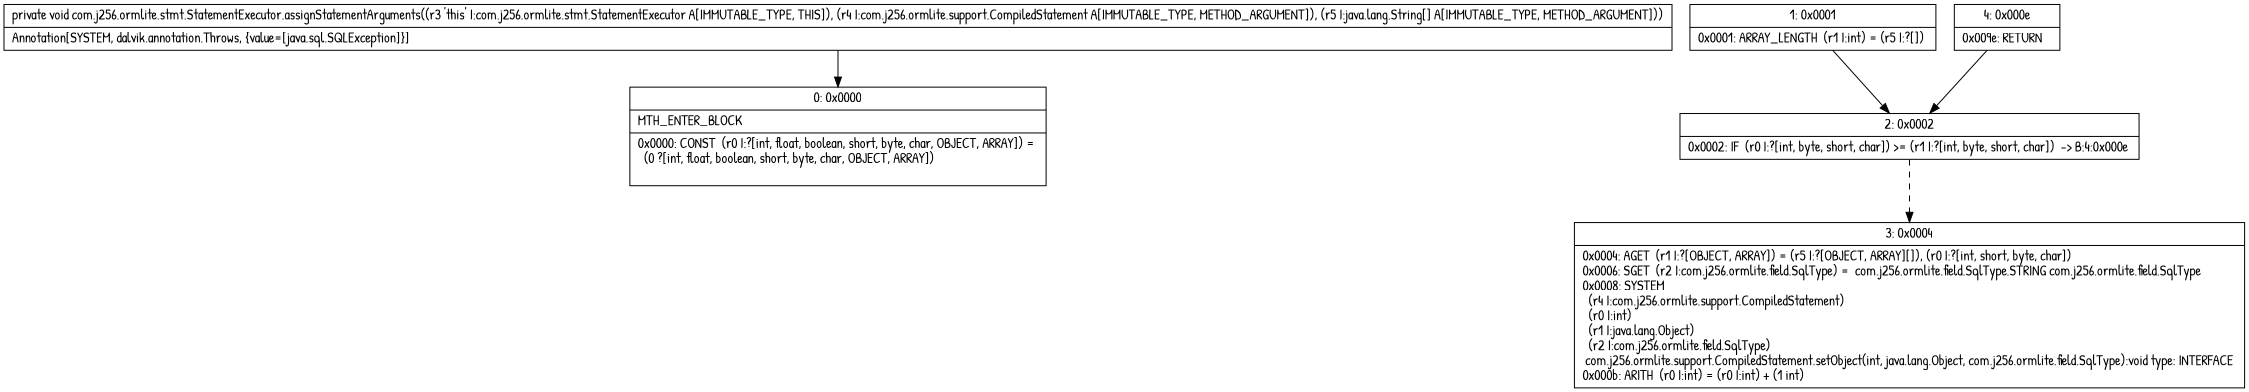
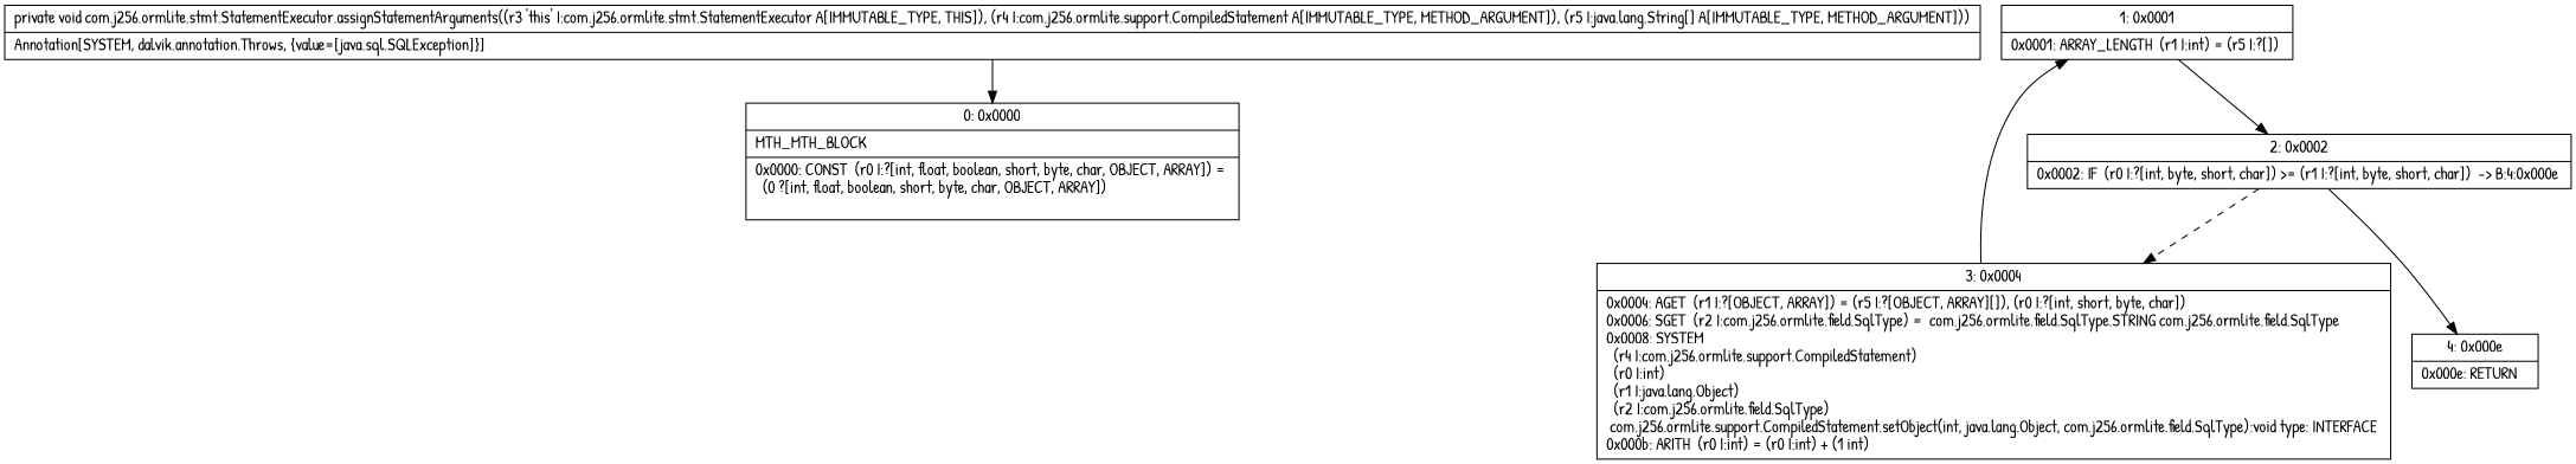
  digraph {
    fontname="Patrick Hand"
    node [fontname="Patrick Hand" shape=record]
    edge [fontname="Patrick Hand"]
-   n1 [label="{0\:\ 0x0000|MTH_ENTER_BLOCK\l|0x0000: CONST  (r0 I:?[int, float, boolean, short, byte, char, OBJECT, ARRAY]) = \l  (0 ?[int, float, boolean, short, byte, char, OBJECT, ARRAY])\l \l}"]
+   n1 [label="{0\:\ 0x0000|MTH_MTH_BLOCK\l|0x0000: CONST  (r0 I:?[int, float, boolean, short, byte, char, OBJECT, ARRAY]) = \l  (0 ?[int, float, boolean, short, byte, char, OBJECT, ARRAY])\l \l}"]
    n2 [label="{1\:\ 0x0001|0x0001: ARRAY_LENGTH  (r1 I:int) = (r5 I:?[]) \l}"]
    n3 [label="{2\:\ 0x0002|0x0002: IF  (r0 I:?[int, byte, short, char]) \>= (r1 I:?[int, byte, short, char])  \-\> B:4:0x000e \l}"]
    n4 [label="{3\:\ 0x0004|0x0004: AGET  (r1 I:?[OBJECT, ARRAY]) = (r5 I:?[OBJECT, ARRAY][]), (r0 I:?[int, short, byte, char]) \l0x0006: SGET  (r2 I:com.j256.ormlite.field.SqlType) =  com.j256.ormlite.field.SqlType.STRING com.j256.ormlite.field.SqlType \l0x0008: SYSTEM  \l  (r4 I:com.j256.ormlite.support.CompiledStatement)\l  (r0 I:int)\l  (r1 I:java.lang.Object)\l  (r2 I:com.j256.ormlite.field.SqlType)\l com.j256.ormlite.support.CompiledStatement.setObject(int, java.lang.Object, com.j256.ormlite.field.SqlType):void type: INTERFACE \l0x000b: ARITH  (r0 I:int) = (r0 I:int) + (1 int) \l}"]
-   n5 [label="{4\:\ 0x000e|0x009e: RETURN   \l}"]
+   n5 [label="{4\:\ 0x000e|0x000e: RETURN   \l}"]
    n6 [label="{private void com.j256.ormlite.stmt.StatementExecutor.assignStatementArguments((r3 'this' I:com.j256.ormlite.stmt.StatementExecutor A[IMMUTABLE_TYPE, THIS]), (r4 I:com.j256.ormlite.support.CompiledStatement A[IMMUTABLE_TYPE, METHOD_ARGUMENT]), (r5 I:java.lang.String[] A[IMMUTABLE_TYPE, METHOD_ARGUMENT]))  | Annotation[SYSTEM, dalvik.annotation.Throws, \{value=[java.sql.SQLException]\}]\l}"]
    n2 -> n3
    n3 -> n4 [style=dashed]
-   n5 -> n3
+   n3 -> n5
+   n4 -> n2
    n6 -> n1
  }
